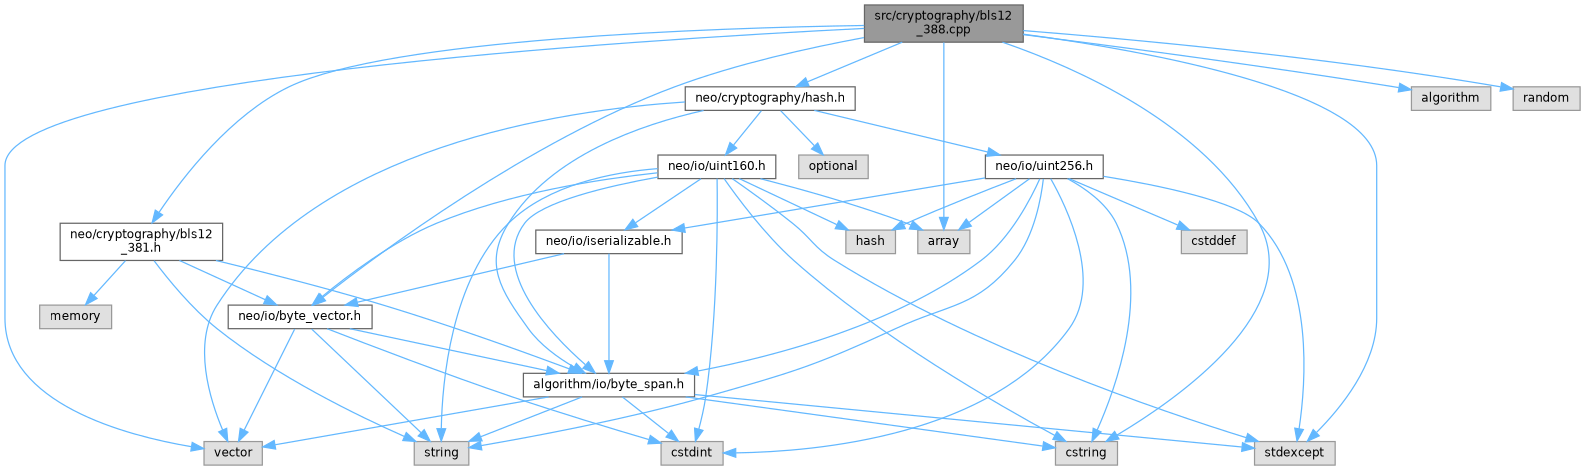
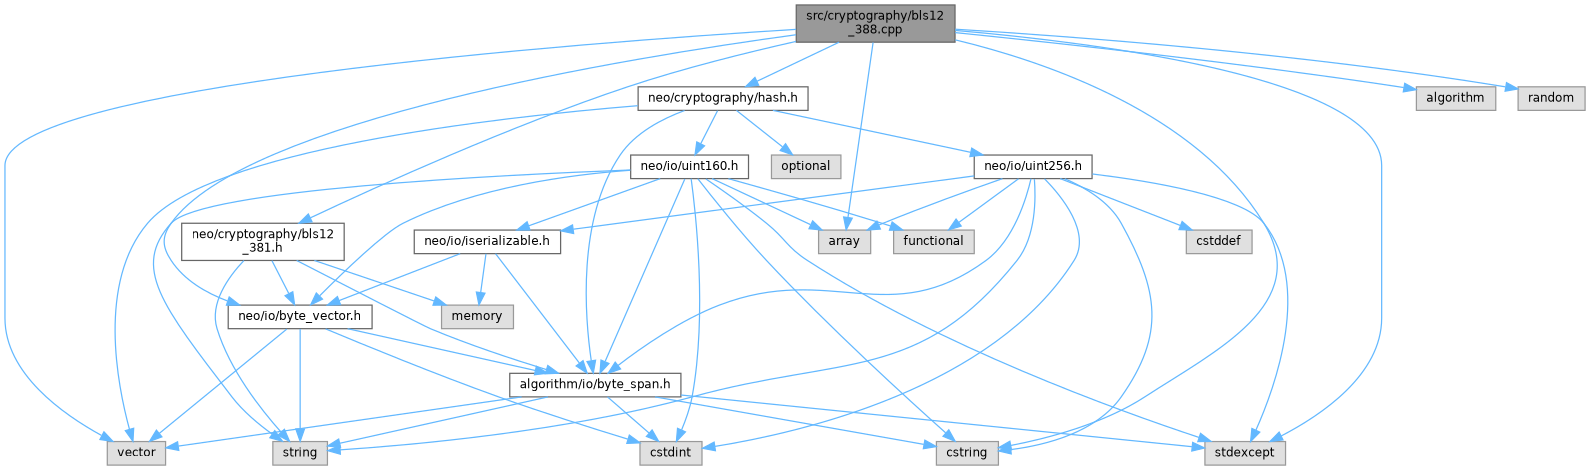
  digraph {
    node [color=grey60 fillcolor="#E0E0E0" fontname=Helvetica fontsize=10 shape=box style=filled]
    edge [color=steelblue1 fontname=Helvetica fontsize=10 labelfontname=Helvetica labelfontsize=10 style=solid]
    n1 [color=gray40 fillcolor=grey60 fontcolor=black height=0.2 label="src/cryptography/bls12\l_388.cpp" width=0.4]
    n2 [color=grey40 fillcolor=white height=0.2 label="neo/cryptography/bls12\l_381.h" width=0.4]
    n3 [height=0.2 label=cstring width=0.4]
    n4 [height=0.2 label=stdexcept width=0.4]
    n5 [height=0.2 label=vector width=0.4]
    n6 [color=grey40 fillcolor=white height=0.2 label="neo/io/byte_vector.h" width=0.4]
    n7 [color=grey40 fillcolor=white height=0.2 label="neo/cryptography/hash.h" width=0.4]
    n8 [height=0.2 label=array width=0.4]
    n9 [height=0.2 label=algorithm width=0.4]
    n10 [height=0.2 label=random width=0.4]
    n11 [color=grey40 fillcolor=white height=0.2 label="algorithm/io/byte_span.h" width=0.4]
    n12 [height=0.2 label=string width=0.4]
    n13 [height=0.2 label=memory width=0.4]
    n14 [height=0.2 label=cstdint width=0.4]
    n15 [color=grey40 fillcolor=white height=0.2 label="neo/io/uint160.h" width=0.4]
    n16 [color=grey40 fillcolor=white height=0.2 label="neo/io/uint256.h" width=0.4]
    n17 [height=0.2 label=optional width=0.4]
    n18 [color=grey40 fillcolor=white height=0.2 label="neo/io/iserializable.h" width=0.4]
-   n19 [height=0.2 label=hash width=0.4]
+   n19 [height=0.2 label=functional width=0.4]
    n20 [height=0.2 label=cstddef width=0.4]
    n1 -> n2
    n1 -> n3
    n1 -> n4
    n1 -> n5
    n1 -> n6
    n1 -> n7
    n1 -> n8
    n1 -> n9
    n1 -> n10
    n2 -> n6
    n2 -> n11
    n2 -> n12
    n2 -> n13
    n6 -> n5
    n6 -> n11
    n6 -> n12
    n6 -> n14
    n7 -> n5
    n7 -> n11
    n7 -> n15
    n7 -> n16
    n7 -> n17
    n11 -> n3
    n11 -> n4
    n11 -> n5
    n11 -> n12
    n11 -> n14
    n15 -> n3
    n15 -> n4
    n15 -> n6
    n15 -> n8
    n15 -> n11
    n15 -> n12
    n15 -> n14
    n15 -> n18
    n15 -> n19
    n16 -> n3
    n16 -> n4
    n16 -> n8
    n16 -> n11
    n16 -> n12
    n16 -> n14
    n16 -> n18
    n16 -> n19
    n16 -> n20
    n18 -> n6
    n18 -> n11
+   n18 -> n13
  }
